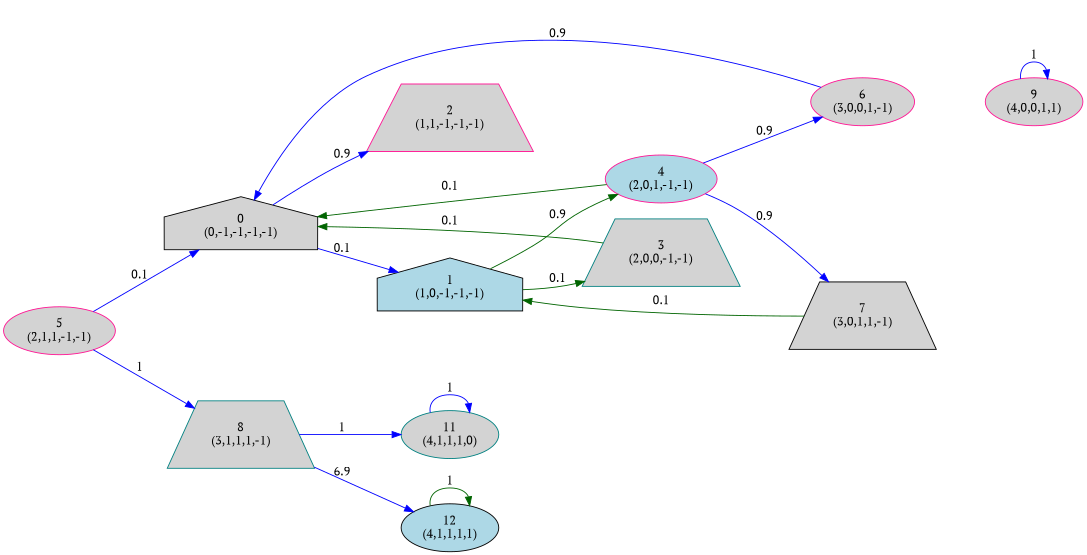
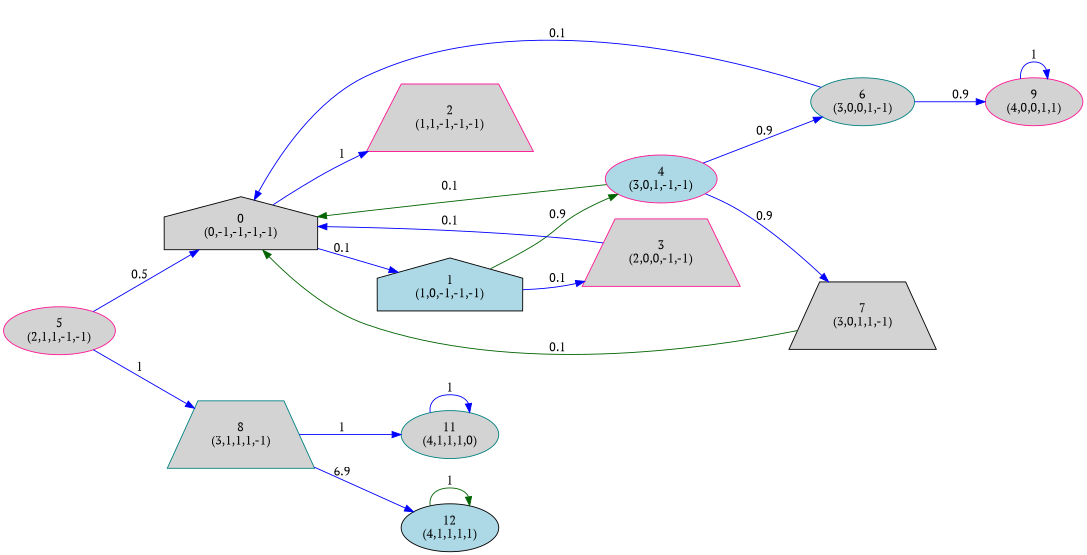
  digraph {
    fontname="PT Serif"
    rankdir=LR
    node [color=black fillcolor=lightgrey fontname="PT Serif" shape=ellipse style=filled]
    edge [color=blue fontname="PT Serif"]
    n1 [label="0\n(0,-1,-1,-1,-1)" shape=house]
    n2 [fillcolor=lightblue label="1\n(1,0,-1,-1,-1)" shape=house]
    n3 [color=deeppink label="2\n(1,1,-1,-1,-1)" shape=trapezium]
-   n4 [color=teal label="3\n(2,0,0,-1,-1)" shape=trapezium]
-   n5 [color=deeppink fillcolor=lightblue label="4\n(2,0,1,-1,-1)"]
-   n6 [color=deeppink label="6\n(3,0,0,1,-1)"]
+   n4 [color=deeppink label="3\n(2,0,0,-1,-1)" shape=trapezium]
+   n5 [color=deeppink fillcolor=lightblue label="4\n(3,0,1,-1,-1)"]
+   n6 [color=teal label="6\n(3,0,0,1,-1)"]
    n7 [label="7\n(3,0,1,1,-1)" shape=trapezium]
    n8 [color=deeppink label="5\n(2,1,1,-1,-1)"]
    n9 [color=teal label="8\n(3,1,1,1,-1)" shape=trapezium]
    n10 [color=deeppink label="9\n(4,0,0,1,1)"]
    n11 [color=teal label="11\n(4,1,1,1,0)"]
    n12 [fillcolor=lightblue label="12\n(4,1,1,1,1)"]
    n1 -> n2 [label=0.1]
-   n1 -> n3 [label=0.9]
-   n2 -> n4 [color=darkgreen label=0.1]
+   n1 -> n3 [label=1]
+   n2 -> n4 [label=0.1]
    n2 -> n5 [color=darkgreen label=0.9]
-   n4 -> n1 [color=darkgreen label=0.1]
+   n4 -> n1 [label=0.1]
    n5 -> n1 [color=darkgreen label=0.1]
    n5 -> n6 [label=0.9]
    n5 -> n7 [label=0.9]
-   n6 -> n1 [label=0.9]
-   n7 -> n2 [color=darkgreen label=0.1]
-   n8 -> n1 [label=0.1]
+   n6 -> n1 [label=0.1]
+   n6 -> n10 [label=0.9]
+   n7 -> n1 [color=darkgreen label=0.1]
+   n8 -> n1 [label=0.5]
    n8 -> n9 [label=1]
    n9 -> n11 [label=1]
    n9 -> n12 [label=6.9]
    n10 -> n10 [label=1]
    n11 -> n11 [label=1]
    n12 -> n12 [color=darkgreen label=1]
  }
